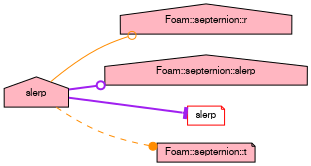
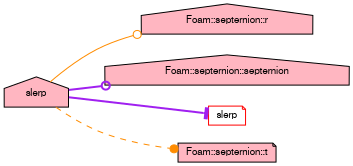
  digraph {
    rankdir=LR
    node [color=black fillcolor=lightpink fontname=FreeSans fontsize=10 shape=house style=filled]
    edge [color=darkorange fontname=FreeSans fontsize=10 labelfontname=FreeSans labelfontsize=10 style=bold arrowhead=odot]
    n1 [fontcolor=black height=0.2 label=slerp width=0.4]
    n2 [height=0.2 label="Foam::septernion::r" width=0.4]
-   n3 [height=0.2 label="Foam::septernion::slerp" width=0.4]
+   n3 [height=0.2 label="Foam::septernion::septernion" width=0.4]
    n4 [color=red height=0.2 label=slerp shape=note width=0.4 fillcolor=white]
    n5 [height=0.2 label="Foam::septernion::t" shape=note width=0.4]
    n1 -> n2 [style=solid]
    n1 -> n3 [color=purple]
    n1 -> n4 [color=purple arrowhead=tee]
    n1 -> n5 [style=dashed arrowhead=dot]
  }
